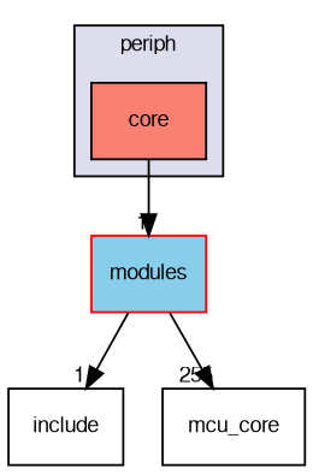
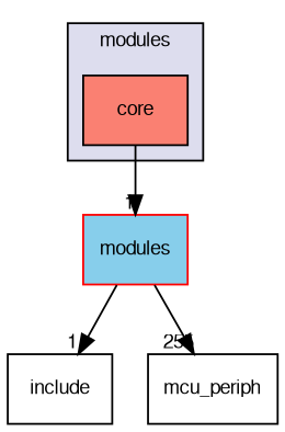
  digraph {
    compound=true
    node [fillcolor=white fontname=FreeSans fontsize=10 shape=box style=filled]
    edge [headlabel=1 labeldistance=1.5 labelfontname=FreeSans labelfontsize=10]
    n1 [fillcolor=salmon label=core pencolor=black]
    n2 [color=red fillcolor=skyblue label=modules]
    n3 [label=include]
-   n4 [label=mcu_core]
+   n4 [label=mcu_periph]
    subgraph cluster_1 {
      bgcolor="#ddddee"
      fontname=FreeSans
      fontsize=10
-     label=periph
+     label=modules
      pencolor=black
      n1
    }
    n1 -> n2
    n2 -> n3
    n2 -> n4 [headlabel=255]
  }
